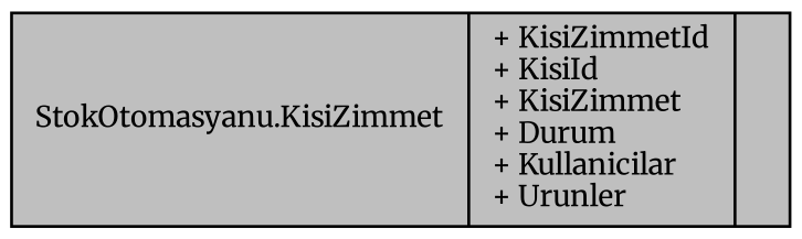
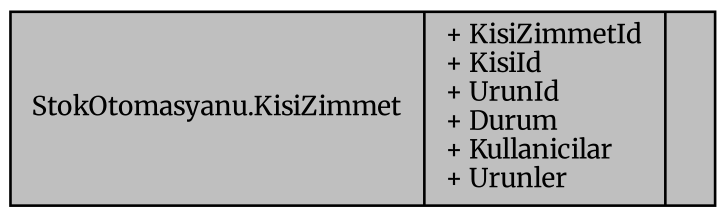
  digraph {
    rankdir=LR
    fontname=Merriweather
-   n1 [color=black fillcolor=grey75 fontcolor=black fontname=Merriweather fontsize=10 height=0.2 label="{StokOtomasyanu.KisiZimmet\n|+ KisiZimmetId\l+ KisiId\l+ KisiZimmet\l+ Durum\l+ Kullanicilar\l+ Urunler\l|}" shape=record style=filled width=0.4]
+   n1 [color=black fillcolor=grey75 fontcolor=black fontname=Merriweather fontsize=10 height=0.2 label="{StokOtomasyanu.KisiZimmet\n|+ KisiZimmetId\l+ KisiId\l+ UrunId\l+ Durum\l+ Kullanicilar\l+ Urunler\l|}" shape=record style=filled width=0.4]
  }
